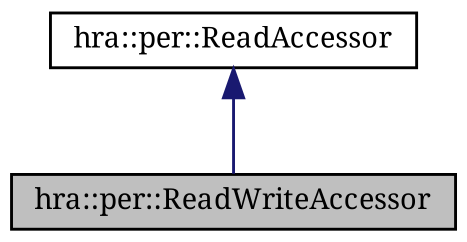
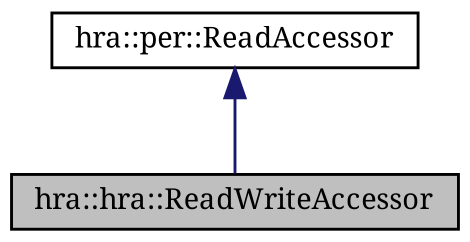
  digraph {
    fontname="Noto Serif"
    node [color=black fontname="Noto Serif" fontsize=10 shape=record style=filled]
-   n1 [fillcolor=grey75 fontcolor=black height=0.2 label="hra::per::ReadWriteAccessor" width=0.4]
+   n1 [fillcolor=grey75 fontcolor=black height=0.2 label="hra::hra::ReadWriteAccessor" width=0.4]
    n2 [fillcolor=white height=0.2 label="hra::per::ReadAccessor" width=0.4]
    n2 -> n1 [color=midnightblue dir=back fontname="Noto Serif" fontsize=10 labelfontname=Helvetica labelfontsize=10 style=solid]
  }
